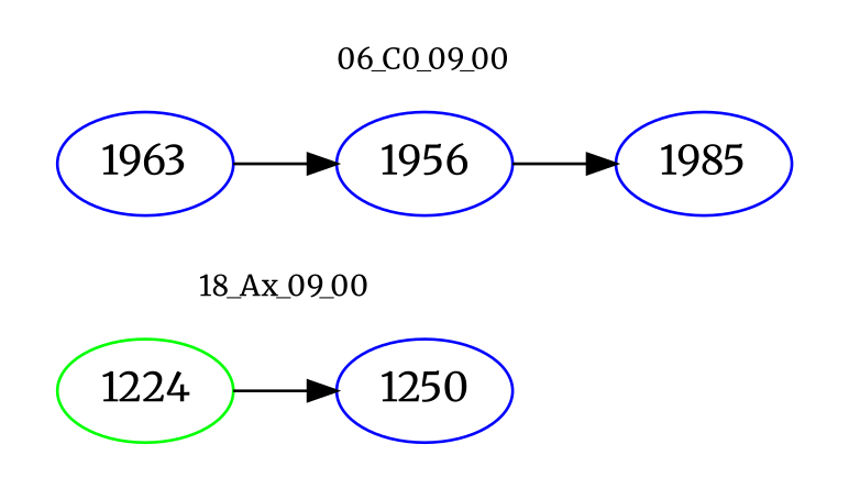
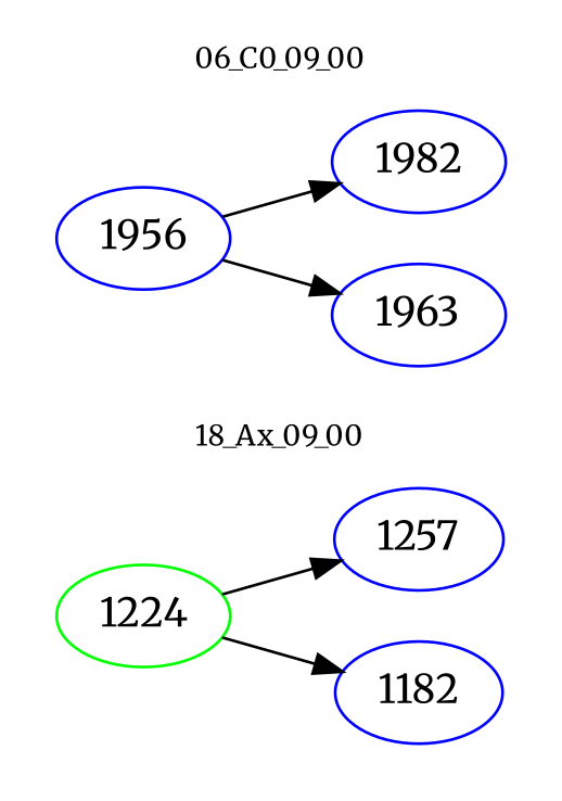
  digraph {
    fontname=Merriweather
    rankdir=LR
    node [color=blue fontname=Merriweather]
    edge [color=black fontname=Merriweather]
    n1 [color=green label=1224]
-   n3 [label=1250]
+   n2 [label=1182]
+   n3 [label=1257]
    n4 [label=1956]
    n5 [label=1963]
-   n6 [label=1985]
+   n6 [label=1982]
    subgraph cluster_1 {
      color=white
      fontsize=10
      label="18_Ax_09_00"
      n1
+     n2
      n3
    }
    subgraph cluster_2 {
      color=white
      fontsize=10
      label="06_C0_09_00"
      n4
      n5
      n6
    }
+   n1 -> n2
    n1 -> n3
-   n5 -> n4
+   n4 -> n5
    n4 -> n6
  }
